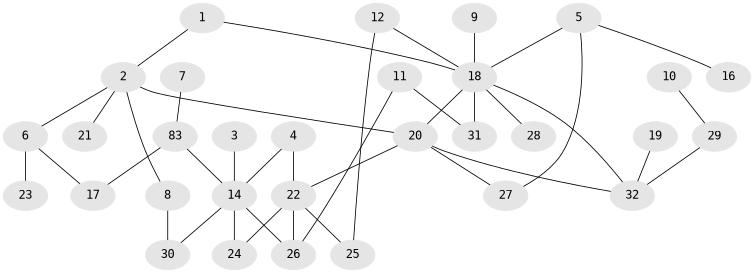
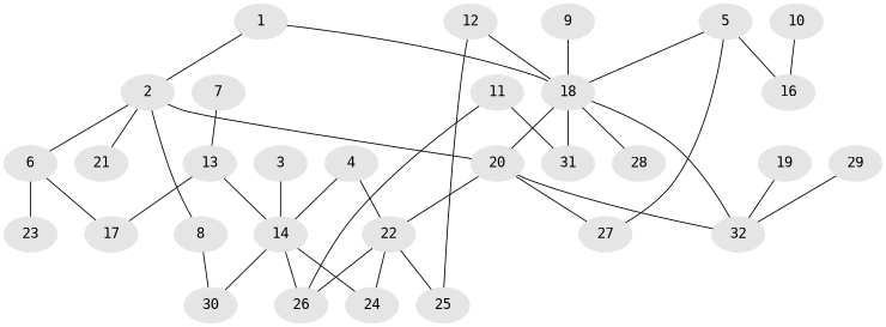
  graph {
    fontname="DejaVu Sans Mono"
    node [color=gray90 fontname="DejaVu Sans Mono" style=filled]
    edge [fontname="DejaVu Sans Mono" weight=1.0]
    1
    2
    18
    6
    8
    20
    21
    31
    28
    32
    23
    17
    30
    22
    27
    3
    14
    26
    24
    4
    25
    5
    16
    7
-   13 [label=83]
+   13
    9
    10
    11
    12
    19
    29
    1 -- 2
    1 -- 18
    2 -- 6
    2 -- 8
    2 -- 20
    2 -- 21
    18 -- 20
    18 -- 31
    18 -- 28
    18 -- 32
    6 -- 23
    6 -- 17
    8 -- 30
    20 -- 32
    20 -- 22
    20 -- 27
    22 -- 26
    22 -- 24
    22 -- 25
    3 -- 14
    14 -- 30
    14 -- 26
    14 -- 24
    4 -- 22
    4 -- 14
    5 -- 18
    5 -- 27
    5 -- 16
    7 -- 13
    13 -- 17
    13 -- 14
    9 -- 18
-   10 -- 29
+   10 -- 16
    11 -- 31
    11 -- 26
    12 -- 18
    12 -- 25
    19 -- 32
    29 -- 32
  }
